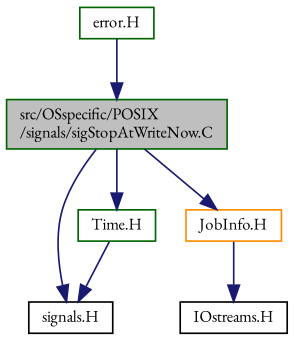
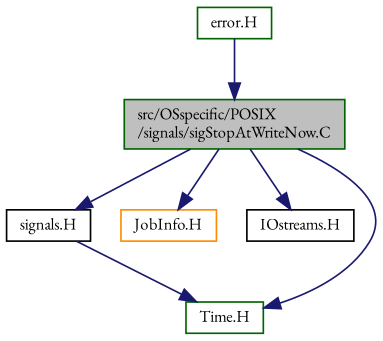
  digraph {
    fontname="EB Garamond"
    node [color=darkgreen fontname="EB Garamond" fontsize=10 shape=record]
    edge [color=midnightblue fontname="EB Garamond" fontsize=10 labelfontname=FreeSans labelfontsize=10 style=solid]
    n1 [fillcolor=grey75 fontcolor=black height=0.2 label="src/OSspecific/POSIX\l/signals/sigStopAtWriteNow.C" style=filled width=0.4]
    n2 [color=black height=0.2 label="signals.H" width=0.4]
    n3 [color=darkorange height=0.2 label="JobInfo.H" width=0.4]
    n4 [color=black height=0.2 label="IOstreams.H" width=0.4]
    n5 [height=0.2 label="Time.H" width=0.4]
    n6 [height=0.2 label="error.H" width=0.4]
    n1 -> n2
    n1 -> n3
-   n3 -> n4
+   n1 -> n4
    n1 -> n5
-   n5 -> n2
+   n2 -> n5
    n6 -> n1
  }
